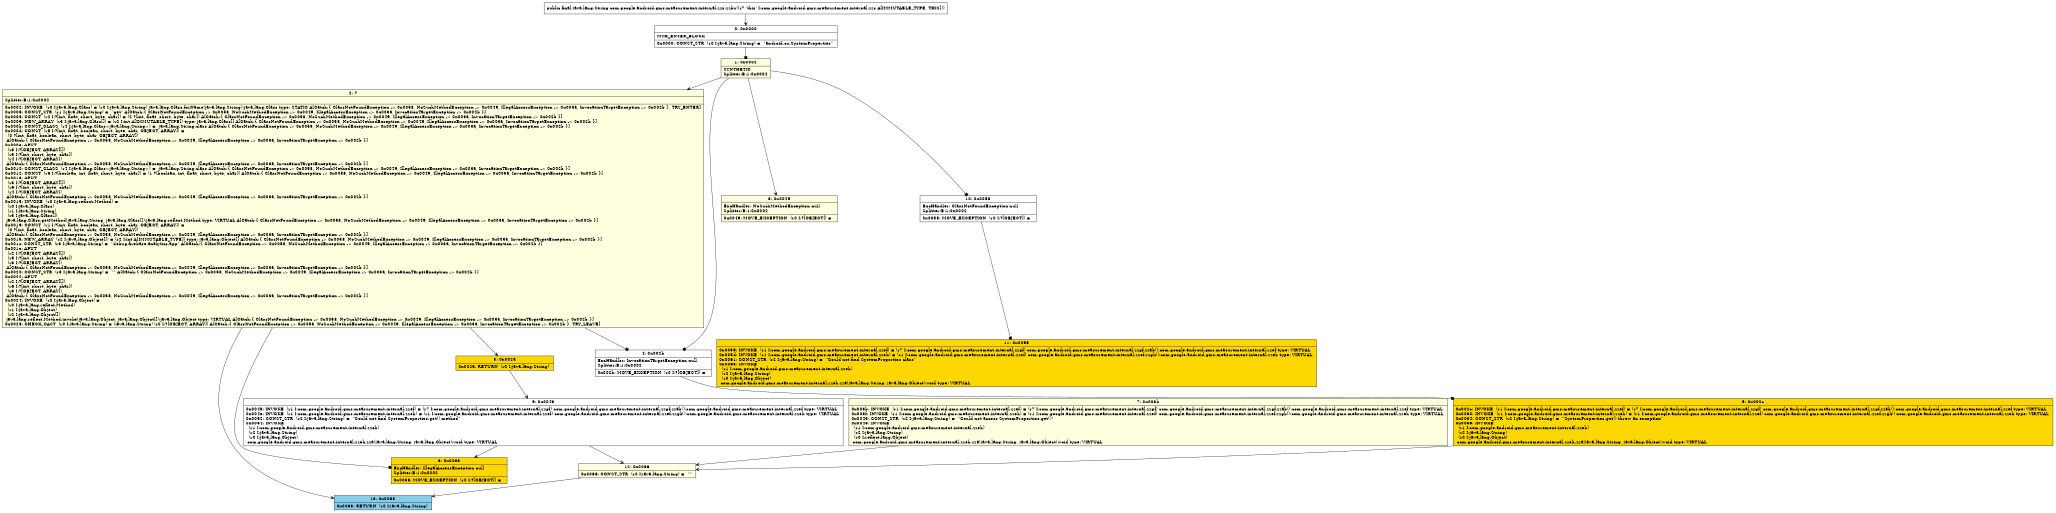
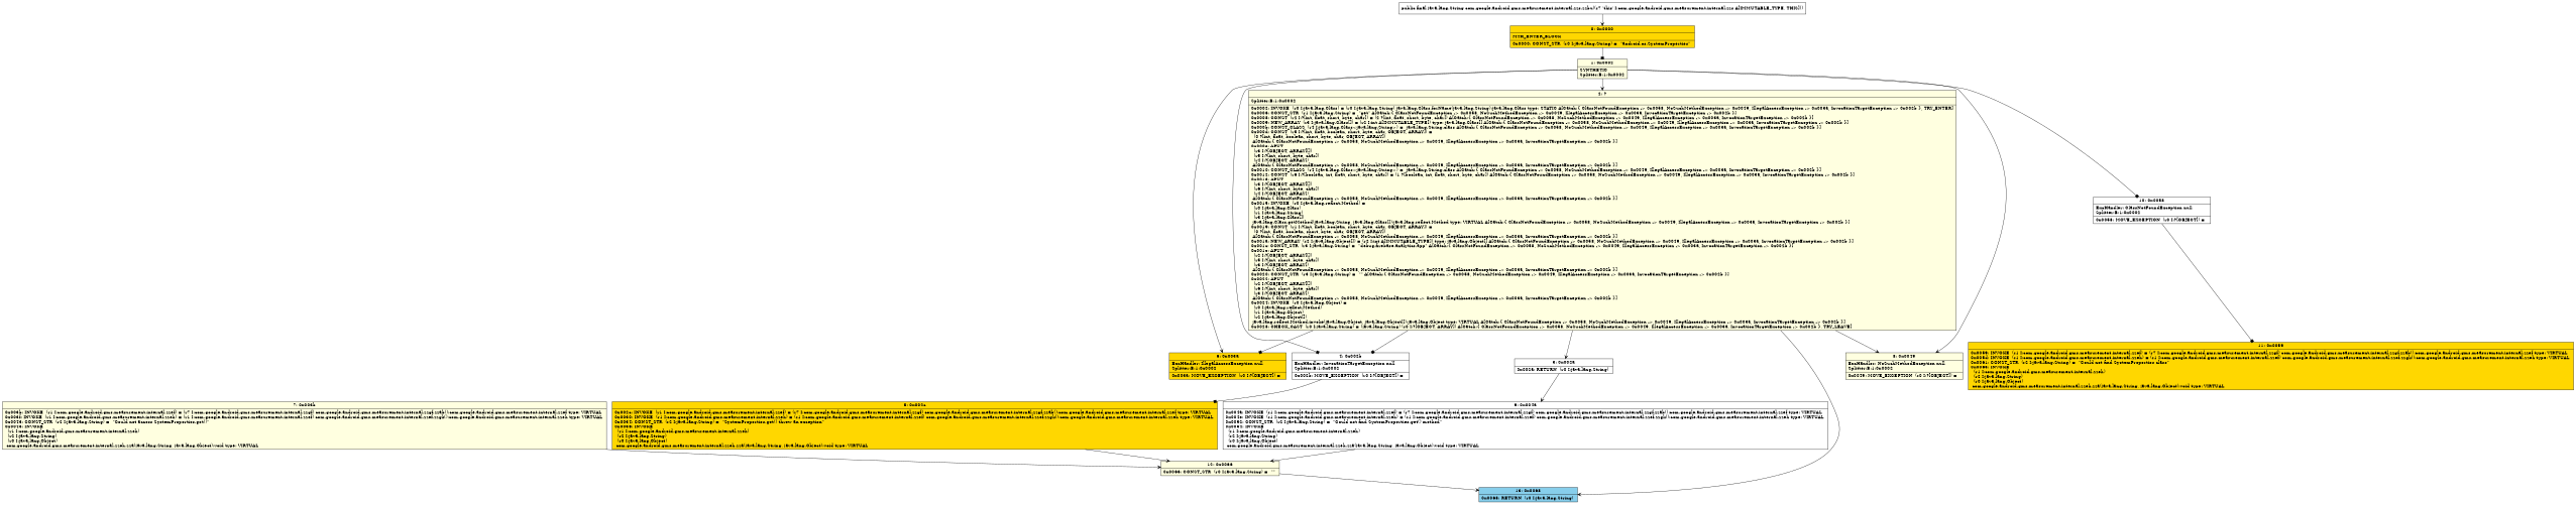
  digraph {
    node [fillcolor=white shape=record style=filled]
    edge [arrowhead=vee]
-   n1 [label="{0\:\ 0x0000|MTH_ENTER_BLOCK\l|0x0000: CONST_STR  (r0 I:java.lang.String) =  \"android.os.SystemProperties\" \l}"]
+   n1 [fillcolor=gold label="{0\:\ 0x0000|MTH_ENTER_BLOCK\l|0x0000: CONST_STR  (r0 I:java.lang.String) =  \"android.os.SystemProperties\" \l}"]
    n2 [fillcolor=lightyellow label="{1\:\ 0x0002|SYNTHETIC\lSplitter:B:1:0x0002\l}"]
    n3 [fillcolor=lightyellow label="{2\:\ ?|Splitter:B:1:0x0002\l|0x0002: INVOKE  (r0 I:java.lang.Class) = (r0 I:java.lang.String) java.lang.Class.forName(java.lang.String):java.lang.Class type: STATIC A[Catch:\{ ClassNotFoundException \-\> 0x0058, NoSuchMethodException \-\> 0x0049, IllegalAccessException \-\> 0x003a, InvocationTargetException \-\> 0x002b \}, TRY_ENTER]\l0x0006: CONST_STR  (r1 I:java.lang.String) =  \"get\" A[Catch:\{ ClassNotFoundException \-\> 0x0058, NoSuchMethodException \-\> 0x0049, IllegalAccessException \-\> 0x003a, InvocationTargetException \-\> 0x002b \}]\l0x0008: CONST  (r2 I:?[int, float, short, byte, char]) = (2 ?[int, float, short, byte, char]) A[Catch:\{ ClassNotFoundException \-\> 0x0058, NoSuchMethodException \-\> 0x0049, IllegalAccessException \-\> 0x003a, InvocationTargetException \-\> 0x002b \}]\l0x0009: NEW_ARRAY  (r3 I:java.lang.Class[]) = (r2 I:int A[IMMUTABLE_TYPE]) type: java.lang.Class[] A[Catch:\{ ClassNotFoundException \-\> 0x0058, NoSuchMethodException \-\> 0x0049, IllegalAccessException \-\> 0x003a, InvocationTargetException \-\> 0x002b \}]\l0x000b: CONST_CLASS  (r4 I:java.lang.Class\<java.lang.String\>) =  java.lang.String.class A[Catch:\{ ClassNotFoundException \-\> 0x0058, NoSuchMethodException \-\> 0x0049, IllegalAccessException \-\> 0x003a, InvocationTargetException \-\> 0x002b \}]\l0x000d: CONST  (r5 I:?[int, float, boolean, short, byte, char, OBJECT, ARRAY]) = \l  (0 ?[int, float, boolean, short, byte, char, OBJECT, ARRAY])\l A[Catch:\{ ClassNotFoundException \-\> 0x0058, NoSuchMethodException \-\> 0x0049, IllegalAccessException \-\> 0x003a, InvocationTargetException \-\> 0x002b \}]\l0x000e: APUT  \l  (r3 I:?[OBJECT, ARRAY][])\l  (r5 I:?[int, short, byte, char])\l  (r4 I:?[OBJECT, ARRAY])\l A[Catch:\{ ClassNotFoundException \-\> 0x0058, NoSuchMethodException \-\> 0x0049, IllegalAccessException \-\> 0x003a, InvocationTargetException \-\> 0x002b \}]\l0x0010: CONST_CLASS  (r4 I:java.lang.Class\<java.lang.String\>) =  java.lang.String.class A[Catch:\{ ClassNotFoundException \-\> 0x0058, NoSuchMethodException \-\> 0x0049, IllegalAccessException \-\> 0x003a, InvocationTargetException \-\> 0x002b \}]\l0x0012: CONST  (r6 I:?[boolean, int, float, short, byte, char]) = (1 ?[boolean, int, float, short, byte, char]) A[Catch:\{ ClassNotFoundException \-\> 0x0058, NoSuchMethodException \-\> 0x0049, IllegalAccessException \-\> 0x003a, InvocationTargetException \-\> 0x002b \}]\l0x0013: APUT  \l  (r3 I:?[OBJECT, ARRAY][])\l  (r6 I:?[int, short, byte, char])\l  (r4 I:?[OBJECT, ARRAY])\l A[Catch:\{ ClassNotFoundException \-\> 0x0058, NoSuchMethodException \-\> 0x0049, IllegalAccessException \-\> 0x003a, InvocationTargetException \-\> 0x002b \}]\l0x0015: INVOKE  (r0 I:java.lang.reflect.Method) = \l  (r0 I:java.lang.Class)\l  (r1 I:java.lang.String)\l  (r3 I:java.lang.Class[])\l java.lang.Class.getMethod(java.lang.String, java.lang.Class[]):java.lang.reflect.Method type: VIRTUAL A[Catch:\{ ClassNotFoundException \-\> 0x0058, NoSuchMethodException \-\> 0x0049, IllegalAccessException \-\> 0x003a, InvocationTargetException \-\> 0x002b \}]\l0x0019: CONST  (r1 I:?[int, float, boolean, short, byte, char, OBJECT, ARRAY]) = \l  (0 ?[int, float, boolean, short, byte, char, OBJECT, ARRAY])\l A[Catch:\{ ClassNotFoundException \-\> 0x0058, NoSuchMethodException \-\> 0x0049, IllegalAccessException \-\> 0x003a, InvocationTargetException \-\> 0x002b \}]\l0x001a: NEW_ARRAY  (r2 I:java.lang.Object[]) = (r2 I:int A[IMMUTABLE_TYPE]) type: java.lang.Object[] A[Catch:\{ ClassNotFoundException \-\> 0x0058, NoSuchMethodException \-\> 0x0049, IllegalAccessException \-\> 0x003a, InvocationTargetException \-\> 0x002b \}]\l0x001c: CONST_STR  (r3 I:java.lang.String) =  \"debug.firebase.analytics.app\" A[Catch:\{ ClassNotFoundException \-\> 0x0058, NoSuchMethodException \-\> 0x0049, IllegalAccessException \-\> 0x003a, InvocationTargetException \-\> 0x002b \}]\l0x001e: APUT  \l  (r2 I:?[OBJECT, ARRAY][])\l  (r5 I:?[int, short, byte, char])\l  (r3 I:?[OBJECT, ARRAY])\l A[Catch:\{ ClassNotFoundException \-\> 0x0058, NoSuchMethodException \-\> 0x0049, IllegalAccessException \-\> 0x003a, InvocationTargetException \-\> 0x002b \}]\l0x0020: CONST_STR  (r3 I:java.lang.String) =  \"\" A[Catch:\{ ClassNotFoundException \-\> 0x0058, NoSuchMethodException \-\> 0x0049, IllegalAccessException \-\> 0x003a, InvocationTargetException \-\> 0x002b \}]\l0x0022: APUT  \l  (r2 I:?[OBJECT, ARRAY][])\l  (r6 I:?[int, short, byte, char])\l  (r3 I:?[OBJECT, ARRAY])\l A[Catch:\{ ClassNotFoundException \-\> 0x0058, NoSuchMethodException \-\> 0x0049, IllegalAccessException \-\> 0x003a, InvocationTargetException \-\> 0x002b \}]\l0x0024: INVOKE  (r0 I:java.lang.Object) = \l  (r0 I:java.lang.reflect.Method)\l  (r1 I:java.lang.Object)\l  (r2 I:java.lang.Object[])\l java.lang.reflect.Method.invoke(java.lang.Object, java.lang.Object[]):java.lang.Object type: VIRTUAL A[Catch:\{ ClassNotFoundException \-\> 0x0058, NoSuchMethodException \-\> 0x0049, IllegalAccessException \-\> 0x003a, InvocationTargetException \-\> 0x002b \}]\l0x0028: CHECK_CAST  (r0 I:java.lang.String) = (java.lang.String) (r0 I:?[OBJECT, ARRAY]) A[Catch:\{ ClassNotFoundException \-\> 0x0058, NoSuchMethodException \-\> 0x0049, IllegalAccessException \-\> 0x003a, InvocationTargetException \-\> 0x002b \}, TRY_LEAVE]\l}"]
    n4 [label="{4\:\ 0x002b|ExcHandler: InvocationTargetException null\lSplitter:B:1:0x0002\l|0x002b: MOVE_EXCEPTION  (r0 I:?[OBJECT]) =  \l}"]
    n5 [fillcolor=gold label="{6\:\ 0x003a|ExcHandler: IllegalAccessException null\lSplitter:B:1:0x0002\l|0x003a: MOVE_EXCEPTION  (r0 I:?[OBJECT]) =  \l}"]
    n6 [fillcolor=lightyellow label="{8\:\ 0x0049|ExcHandler: NoSuchMethodException null\lSplitter:B:1:0x0002\l|0x0049: MOVE_EXCEPTION  (r0 I:?[OBJECT]) =  \l}"]
    n7 [label="{10\:\ 0x0058|ExcHandler: ClassNotFoundException null\lSplitter:B:1:0x0002\l|0x0058: MOVE_EXCEPTION  (r0 I:?[OBJECT]) =  \l}"]
-   n8 [fillcolor=gold label="{3\:\ 0x002a|0x002a: RETURN  (r0 I:java.lang.String) \l}"]
+   n8 [label="{3\:\ 0x002a|0x002a: RETURN  (r0 I:java.lang.String) \l}"]
    n9 [fillcolor=skyblue label="{13\:\ 0x0068|0x0068: RETURN  (r0 I:java.lang.String) \l}"]
    n10 [fillcolor=gold label="{5\:\ 0x002c|0x002c: INVOKE  (r1 I:com.google.android.gms.measurement.internal.zzef) = (r7 I:com.google.android.gms.measurement.internal.zzgf) com.google.android.gms.measurement.internal.zzgf.zzab():com.google.android.gms.measurement.internal.zzef type: VIRTUAL \l0x0030: INVOKE  (r1 I:com.google.android.gms.measurement.internal.zzeh) = (r1 I:com.google.android.gms.measurement.internal.zzef) com.google.android.gms.measurement.internal.zzef.zzgk():com.google.android.gms.measurement.internal.zzeh type: VIRTUAL \l0x0034: CONST_STR  (r2 I:java.lang.String) =  \"SystemProperties.get() threw an exception\" \l0x0036: INVOKE  \l  (r1 I:com.google.android.gms.measurement.internal.zzeh)\l  (r2 I:java.lang.String)\l  (r0 I:java.lang.Object)\l com.google.android.gms.measurement.internal.zzeh.zza(java.lang.String, java.lang.Object):void type: VIRTUAL \l}"]
    n11 [fillcolor=gold label="{11\:\ 0x0059|0x0059: INVOKE  (r1 I:com.google.android.gms.measurement.internal.zzef) = (r7 I:com.google.android.gms.measurement.internal.zzgf) com.google.android.gms.measurement.internal.zzgf.zzab():com.google.android.gms.measurement.internal.zzef type: VIRTUAL \l0x005d: INVOKE  (r1 I:com.google.android.gms.measurement.internal.zzeh) = (r1 I:com.google.android.gms.measurement.internal.zzef) com.google.android.gms.measurement.internal.zzef.zzgk():com.google.android.gms.measurement.internal.zzeh type: VIRTUAL \l0x0061: CONST_STR  (r2 I:java.lang.String) =  \"Could not find SystemProperties class\" \l0x0063: INVOKE  \l  (r1 I:com.google.android.gms.measurement.internal.zzeh)\l  (r2 I:java.lang.String)\l  (r0 I:java.lang.Object)\l com.google.android.gms.measurement.internal.zzeh.zza(java.lang.String, java.lang.Object):void type: VIRTUAL \l}"]
    n12 [label="{9\:\ 0x004a|0x004a: INVOKE  (r1 I:com.google.android.gms.measurement.internal.zzef) = (r7 I:com.google.android.gms.measurement.internal.zzgf) com.google.android.gms.measurement.internal.zzgf.zzab():com.google.android.gms.measurement.internal.zzef type: VIRTUAL \l0x004e: INVOKE  (r1 I:com.google.android.gms.measurement.internal.zzeh) = (r1 I:com.google.android.gms.measurement.internal.zzef) com.google.android.gms.measurement.internal.zzef.zzgk():com.google.android.gms.measurement.internal.zzeh type: VIRTUAL \l0x0052: CONST_STR  (r2 I:java.lang.String) =  \"Could not find SystemProperties.get() method\" \l0x0054: INVOKE  \l  (r1 I:com.google.android.gms.measurement.internal.zzeh)\l  (r2 I:java.lang.String)\l  (r0 I:java.lang.Object)\l com.google.android.gms.measurement.internal.zzeh.zza(java.lang.String, java.lang.Object):void type: VIRTUAL \l}"]
    n13 [fillcolor=lightyellow label="{12\:\ 0x0066|0x0066: CONST_STR  (r0 I:java.lang.String) =  \"\" \l}"]
-   n14 [fillcolor=lightyellow label="{7\:\ 0x003b|0x003b: INVOKE  (r1 I:com.google.android.gms.measurement.internal.zzef) = (r7 I:com.google.android.gms.measurement.internal.zzgf) com.google.android.gms.measurement.internal.zzgf.zzab():com.google.android.gms.measurement.internal.zzef type: VIRTUAL \l0x003f: INVOKE  (r1 I:com.google.android.gms.measurement.internal.zzeh) = (r1 I:com.google.android.gms.measurement.internal.zzef) com.google.android.gms.measurement.internal.zzef.zzgk():com.google.android.gms.measurement.internal.zzeh type: VIRTUAL \l0x0043: CONST_STR  (r2 I:java.lang.String) =  \"Could not access SystemProperties.get()\" \l0x0045: INVOKE  \l  (r1 I:com.google.android.gms.measurement.internal.zzeh)\l  (r2 I:java.lang.String)\l  (r0 I:reflect.lang.Object)\l com.google.android.gms.measurement.internal.zzeh.zza(java.lang.String, java.lang.Object):void type: VIRTUAL \l}"]
+   n14 [fillcolor=lightyellow label="{7\:\ 0x003b|0x003b: INVOKE  (r1 I:com.google.android.gms.measurement.internal.zzef) = (r7 I:com.google.android.gms.measurement.internal.zzgf) com.google.android.gms.measurement.internal.zzgf.zzab():com.google.android.gms.measurement.internal.zzef type: VIRTUAL \l0x003f: INVOKE  (r1 I:com.google.android.gms.measurement.internal.zzeh) = (r1 I:com.google.android.gms.measurement.internal.zzef) com.google.android.gms.measurement.internal.zzef.zzgk():com.google.android.gms.measurement.internal.zzeh type: VIRTUAL \l0x0043: CONST_STR  (r2 I:java.lang.String) =  \"Could not access SystemProperties.get()\" \l0x0045: INVOKE  \l  (r1 I:com.google.android.gms.measurement.internal.zzeh)\l  (r2 I:java.lang.String)\l  (r0 I:java.lang.Object)\l com.google.android.gms.measurement.internal.zzeh.zza(java.lang.String, java.lang.Object):void type: VIRTUAL \l}"]
    n15 [label="{public final java.lang.String com.google.android.gms.measurement.internal.zzs.zzbu((r7 'this' I:com.google.android.gms.measurement.internal.zzs A[IMMUTABLE_TYPE, THIS])) }"]
    n1 -> n2 [arrowhead=box]
    n2 -> n3
    n2 -> n4 [arrowhead=box]
-   n12 -> n5
+   n2 -> n5
    n2 -> n6
    n2 -> n7 [arrowhead=box]
    n3 -> n4 [arrowhead=box]
    n3 -> n5 [arrowhead=box]
+   n3 -> n6
    n3 -> n8
    n3 -> n9
    n4 -> n10 [arrowhead=box]
    n7 -> n11 [arrowhead=box]
    n8 -> n12
    n10 -> n13
    n12 -> n13
    n13 -> n9
    n14 -> n13
    n15 -> n1
  }
